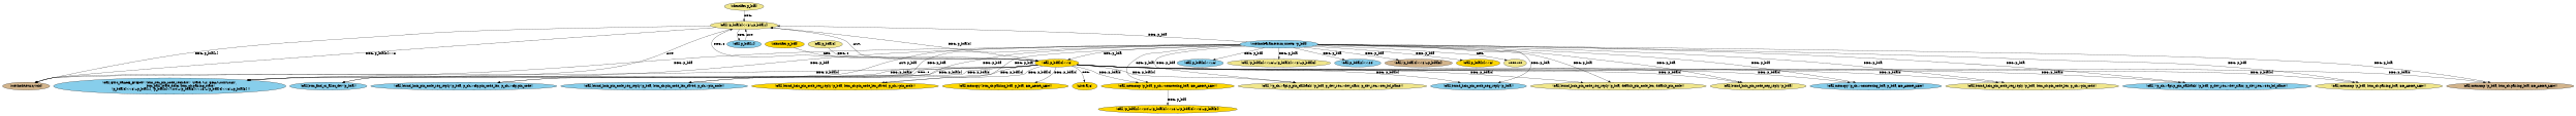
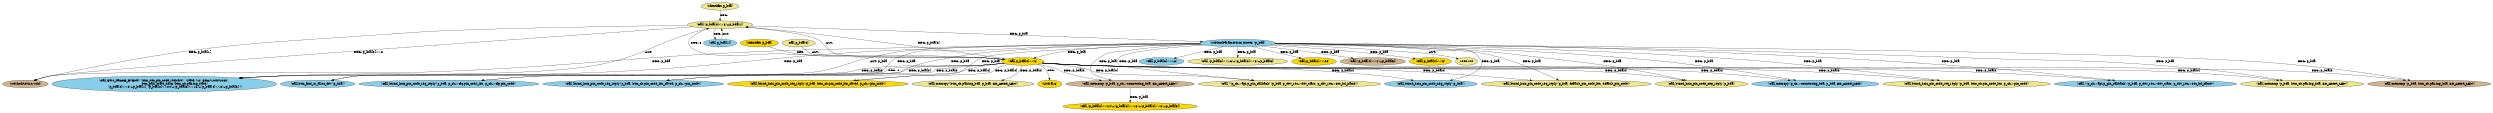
  digraph {
    node [fillcolor=khaki style=filled]
    n1 [label="(Call,(p_bda[0]<<8)+p_bda[1])"]
    n2 [fillcolor=tan label="(MethodReturn,void)"]
    n3 [fillcolor=skyblue label="(Call,p_bda[1])"]
    n4 [fillcolor=skyblue label="(Call,BTM_TRACE_EVENT (\"btm_sec_pin_code_request()  State: %s, BDA:%04x%08x\",\n                       btm_pair_state_descr(btm_cb.pairing_state),\n                       (p_bda[0]<<8)+p_bda[1], (p_bda[2]<<24)+(p_bda[3]<<16)+(p_bda[4]<<8)+p_bda[5] ))"]
    n5 [fillcolor=gold label="(Call,p_bda[0]<<8)"]
-   n6 [fillcolor=gold label="(Call,memcpy (btm_cb.pairing_bda, p_bda, BD_ADDR_LEN))"]
+   n6 [label="(Call,memcpy (btm_cb.pairing_bda, p_bda, BD_ADDR_LEN))"]
    n7 [fillcolor=gold label="(Call,btsnd_hcic_pin_code_req_reply (p_bda, btm_cb.pin_code_len_saved, p_cb->pin_code))"]
    n8 [label="(Call,(*p_cb->api.p_pin_callback) (p_bda, p_dev_rec->dev_class, p_dev_rec->sec_bd_name))"]
    n9 [fillcolor=gold label="(Literal,8)"]
    n10 [label="(Call,btsnd_hcic_pin_code_req_reply (p_bda, default_pin_code_len, default_pin_code))"]
    n11 [label="(Call,btsnd_hcic_pin_code_req_reply (p_bda, btm_cb.pin_code_len, p_cb->pin_code))"]
    n12 [label="(Call,memcmp (p_bda, btm_cb.pairing_bda, BD_ADDR_LEN))"]
    n13 [fillcolor=skyblue label="(Call,btm_find_or_alloc_dev (p_bda))"]
    n14 [fillcolor=skyblue label="(Call,btsnd_hcic_pin_code_req_reply (p_bda, p_cb->cfg.pin_code_len, p_cb->cfg.pin_code))"]
    n15 [fillcolor=skyblue label="(Call,btsnd_hcic_pin_code_req_reply (p_bda, btm_cb.pin_code_len_saved, p_cb->pin_code))"]
-   n16 [fillcolor=gold label="(Call,memcmp (p_bda, p_cb->connecting_bda, BD_ADDR_LEN))"]
+   n16 [fillcolor=tan label="(Call,memcmp (p_bda, p_cb->connecting_bda, BD_ADDR_LEN))"]
    n17 [fillcolor=skyblue label="(Call,btsnd_hcic_pin_code_neg_reply (p_bda))"]
    n18 [label="(Call,btsnd_hcic_pin_code_neg_reply (p_bda))"]
    n19 [fillcolor=skyblue label="(Call,memcpy (p_cb->connecting_bda, p_bda, BD_ADDR_LEN))"]
    n20 [fillcolor=skyblue label="(Call,(*p_cb->api.p_pin_callback) (p_bda, p_dev_rec->dev_class, p_dev_rec->sec_bd_name))"]
    n21 [fillcolor=tan label="(Call,memcmp (p_bda, btm_cb.pairing_bda, BD_ADDR_LEN))"]
    n22 [fillcolor=gold label="(Call,(p_bda[2]<<24)+(p_bda[3]<<16)+(p_bda[4]<<8)+p_bda[5])"]
    n23 [fillcolor=skyblue label="(MethodParameterIn,UINT8 *p_bda)"]
    n24 [fillcolor=skyblue label="(Call,p_bda[3]<<16)"]
    n25 [label="(Call,(p_bda[3]<<16)+(p_bda[4]<<8)+p_bda[5])"]
-   n26 [fillcolor=skyblue label="(Call,p_bda[2]<<24)"]
+   n26 [fillcolor=gold label="(Call,p_bda[2]<<24)"]
    n27 [fillcolor=tan label="(Call,(p_bda[4]<<8)+p_bda[5])"]
    n28 [fillcolor=gold label="(Call,p_bda[4]<<8)"]
    1000124
    n30 [label="(Identifier,p_bda)"]
    n31 [fillcolor=gold label="(Identifier,p_bda)"]
    n32 [label="(Call,p_bda[0])"]
    n1 -> n2 [label="DDG: p_bda[1]"]
    n1 -> n2 [label="DDG: p_bda[0]<<8"]
    n1 -> n3 [label="CFG: "]
    n1 -> n4 [label="AST: "]
    n3 -> n1 [label="AST: "]
    n5 -> n1 [label="AST: "]
    n5 -> n1 [label="DDG: p_bda[0]"]
    n5 -> n1 [label="DDG: 8"]
-   n5 -> n2 [label="DDG: p_bda[0]"]
    n5 -> n4 [label="DDG: p_bda[0]"]
    n5 -> n4 [label="DDG: 8"]
    n5 -> n6 [label="DDG: p_bda[0]"]
    n5 -> n7 [label="DDG: p_bda[0]"]
    n5 -> n8 [label="DDG: p_bda[0]"]
    n5 -> n9 [label="CFG: "]
    n5 -> n10 [label="DDG: p_bda[0]"]
    n5 -> n11 [label="DDG: p_bda[0]"]
    n5 -> n12 [label="DDG: p_bda[0]"]
    n5 -> n13 [label="DDG: p_bda[0]"]
    n5 -> n14 [label="DDG: p_bda[0]"]
    n5 -> n15 [label="DDG: p_bda[0]"]
    n5 -> n16 [label="DDG: p_bda[0]"]
    n5 -> n17 [label="DDG: p_bda[0]"]
    n5 -> n18 [label="DDG: p_bda[0]"]
    n5 -> n19 [label="DDG: p_bda[0]"]
    n5 -> n20 [label="DDG: p_bda[0]"]
    n5 -> n21 [label="DDG: p_bda[0]"]
    n16 -> n22 [label="DDG: p_bda"]
-   n23 -> n1 [label="DDG: p_bda"]
+   n1 -> n23 [label="DDG: p_bda"]
    n23 -> n2 [label="DDG: p_bda"]
    n23 -> n4 [label="DDG: p_bda"]
-   n23 -> n5 [label="CFG: p_bda"]
+   n23 -> n5 [label="DDG: p_bda"]
    n23 -> n7 [label="DDG: p_bda"]
    n23 -> n8 [label="DDG: p_bda"]
    n23 -> n10 [label="DDG: p_bda"]
    n23 -> n11 [label="DDG: p_bda"]
    n23 -> n12 [label="DDG: p_bda"]
    n23 -> n13 [label="AST: p_bda"]
    n23 -> n14 [label="DDG: p_bda"]
    n23 -> n15 [label="DDG: p_bda"]
    n23 -> n16 [label="CFG: p_bda"]
    n23 -> n17 [label="DDG: p_bda"]
    n23 -> n18 [label="DDG: p_bda"]
    n23 -> n19 [label="DDG: p_bda"]
    n23 -> n20 [label="DDG: p_bda"]
    n23 -> n21 [label="DDG: p_bda"]
    n23 -> n24 [label="DDG: p_bda"]
    n23 -> n25 [label="DDG: p_bda"]
    n23 -> n26 [label="DDG: p_bda"]
    n23 -> n27 [label="DDG: p_bda"]
    n23 -> n28 [label="DDG: p_bda"]
-   n23 -> 1000124 [label="CFG: "]
+   n23 -> 1000124 [label="AST: "]
    n30 -> n1 [label="CFG: "]
    n31 -> n5 [label="CFG: "]
-   n32 -> n5 [label="DDG: 8"]
+   n32 -> n5 [label="AST: "]
  }
